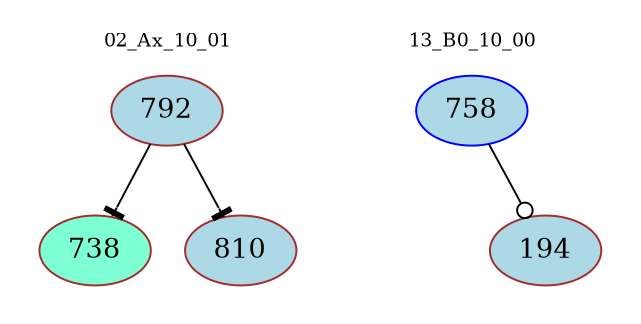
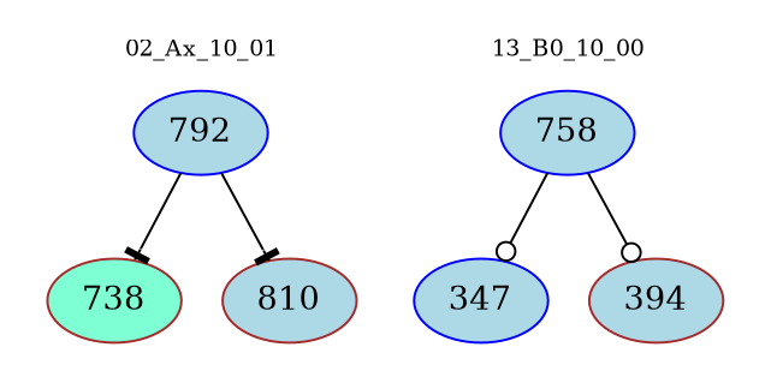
  digraph {
    node [color=blue fillcolor=lightblue style=filled]
    edge [arrowhead=tee color=black]
-   n1 [color=brown label=792]
+   n1 [label=792]
    n2 [color=brown fillcolor=aquamarine label=738]
    n3 [color=brown label=810]
    n4 [label=758]
-   n6 [color=brown label=194]
+   n5 [label=347]
+   n6 [color=brown label=394]
    subgraph cluster_1 {
      color=white
      fontsize=10
      label="02_Ax_10_01"
      n1
      n2
      n3
    }
    subgraph cluster_2 {
      color=white
      fontsize=10
      label="13_B0_10_00"
      n4
+     n5
      n6
    }
    n1 -> n2
    n1 -> n3
+   n4 -> n5 [arrowhead=odot]
    n4 -> n6 [arrowhead=odot]
  }
